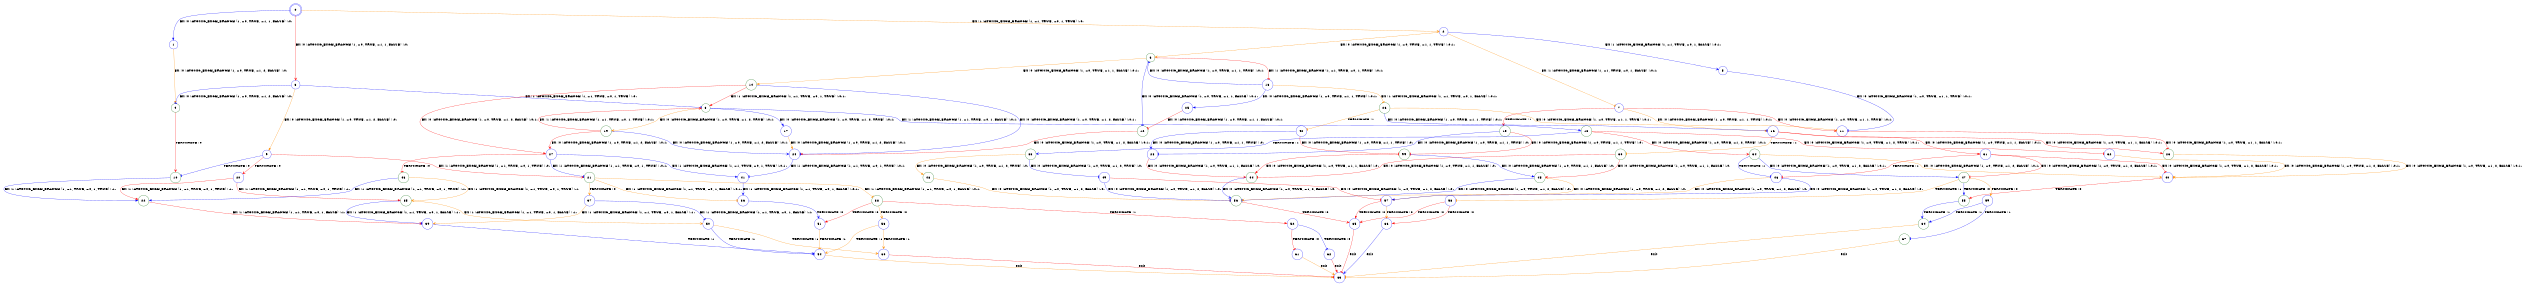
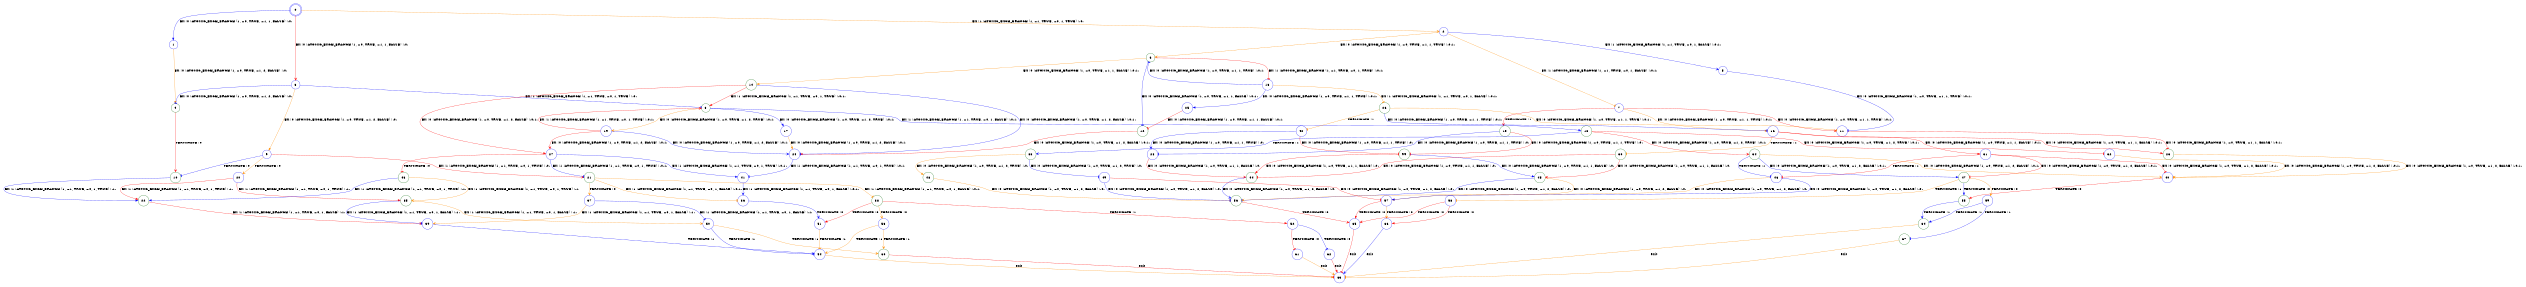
  digraph {
    node [color=blue shape=circle]
    edge [arrowhead=tee color=red]
    0 [peripheries=2]
    1
    2
    3
    4 [color=darkgreen]
    5
    6 [color=darkgreen]
    7
    8 [color=darkgreen]
    9
    10 [color=darkgreen]
    11
    12 [color=darkgreen]
    13
    14 [color=darkgreen]
    15 [color=darkgreen]
    16
    17
    18 [color=darkgreen]
-   19 [color=darkgreen]
+   19
    20
    21 [color=darkgreen]
    22 [color=darkgreen]
    23 [color=darkgreen]
    24
    25
    26 [color=darkgreen]
    27
    28
    n30 [color=darkgreen label=99]
    30 [color=darkgreen]
    31
    32
    33 [color=darkgreen]
    34 [color=darkgreen]
    n36 [color=darkgreen label=85]
    36
    37
    38 [color=darkgreen]
    39
    40
    41
    42
    43 [color=darkgreen]
    44 [color=darkgreen]
    45 [color=darkgreen]
    46
    47 [color=darkgreen]
    48 [color=darkgreen]
    49
    50
    51
    52
    53
    54
    55 [color=darkgreen]
    56 [color=darkgreen]
    57
    58
    59
-   60
+   60 [color=darkgreen]
    61
    62
    63
    64 [color=darkgreen]
    65
    66
    67 [color=darkgreen]
    0 -> 1 [arrowhead=normal color=blue label="EX !0 !ATOMIC_EXCH_BRANCH (1, +0, TRUE, +1, 1, FALSE) !:0:"]
    0 -> 2 [arrowhead=vee color=darkorange label="EX !1 !ATOMIC_EXCH_BRANCH (1, +1, TRUE, +0, 1, TRUE) !:0:"]
    0 -> 3 [arrowhead=vee label="EX !0 !ATOMIC_EXCH_BRANCH (1, +0, TRUE, +1, 1, FALSE) !:0:"]
    1 -> 4 [arrowhead=normal color=darkorange label="EX !0 !ATOMIC_EXCH_BRANCH (1, +0, TRUE, +1, 2, FALSE) !:0:"]
    2 -> 5 [arrowhead=vee color=blue label="EX !1 !ATOMIC_EXCH_BRANCH (1, +1, TRUE, +0, 1, FALSE) !:0:1:"]
    2 -> 6 [arrowhead=vee color=darkorange label="EX !0 !ATOMIC_EXCH_BRANCH (1, +0, TRUE, +1, 1, TRUE) !:0:1:"]
    2 -> 7 [color=darkorange label="EX !1 !ATOMIC_EXCH_BRANCH (1, +1, TRUE, +0, 1, FALSE) !:0:1:"]
    3 -> 4 [color=blue label="EX !0 !ATOMIC_EXCH_BRANCH (1, +0, TRUE, +1, 2, FALSE) !:0:"]
    3 -> 8 [color=blue label="EX !1 !ATOMIC_EXCH_BRANCH (1, +1, TRUE, +0, 1, TRUE) !:0:"]
    3 -> 9 [arrowhead=normal color=darkorange label="EX !0 !ATOMIC_EXCH_BRANCH (1, +0, TRUE, +1, 2, FALSE) !:0:"]
    4 -> 10 [arrowhead=vee label="TERMINATE !0"]
    5 -> 11 [color=blue label="EX !0 !ATOMIC_EXCH_BRANCH (1, +0, TRUE, +1, 1, TRUE) !:0:1:"]
    6 -> 12 [color=blue label="EX !0 !ATOMIC_EXCH_BRANCH (1, +0, TRUE, +1, 1, FALSE) !:0:1:"]
    6 -> 13 [label="EX !1 !ATOMIC_EXCH_BRANCH (1, +1, TRUE, +0, 1, TRUE) !:0:1:"]
    6 -> 14 [arrowhead=normal color=darkorange label="EX !0 !ATOMIC_EXCH_BRANCH (1, +0, TRUE, +1, 1, FALSE) !:0:1:"]
    7 -> 11 [arrowhead=vee label="EX !0 !ATOMIC_EXCH_BRANCH (1, +0, TRUE, +1, 1, TRUE) !:0:1:"]
    7 -> 15 [arrowhead=vee label="TERMINATE !1"]
    7 -> 16 [arrowhead=normal color=darkorange label="EX !0 !ATOMIC_EXCH_BRANCH (1, +0, TRUE, +1, 1, TRUE) !:0:1:"]
    8 -> 17 [arrowhead=normal color=blue label="EX !0 !ATOMIC_EXCH_BRANCH (1, +0, TRUE, +1, 2, TRUE) !:0:1:"]
    8 -> 18 [arrowhead=normal color=blue label="EX !1 !ATOMIC_EXCH_BRANCH (1, +1, TRUE, +0, 1, FALSE) !:0:1:"]
    8 -> 19 [arrowhead=vee color=darkorange label="EX !0 !ATOMIC_EXCH_BRANCH (1, +0, TRUE, +1, 2, TRUE) !:0:1:"]
    9 -> 10 [color=blue label="TERMINATE !0"]
-   9 -> 20 [arrowhead=vee label="TERMINATE !0"]
+   9 -> 20 [arrowhead=vee color=darkorange label="TERMINATE !0"]
    9 -> 21 [arrowhead=vee label="EX !1 !ATOMIC_EXCH_BRANCH (1, +1, TRUE, +0, 1, TRUE) !:0:"]
    10 -> 22 [arrowhead=normal color=blue label="EX !1 !ATOMIC_EXCH_BRANCH (1, +1, TRUE, +0, 1, TRUE) !:1:"]
    11 -> 23 [label="EX !0 !ATOMIC_EXCH_BRANCH (1, +0, TRUE, +1, 1, FALSE) !:0:1:"]
    12 -> 24 [arrowhead=normal label="EX !0 !ATOMIC_EXCH_BRANCH (1, +0, TRUE, +1, 2, FALSE) !:0:1:"]
    13 -> 6 [color=blue label="EX !0 !ATOMIC_EXCH_BRANCH (1, +0, TRUE, +1, 1, TRUE) !:0:1:"]
    13 -> 25 [arrowhead=normal color=blue label="EX !0 !ATOMIC_EXCH_BRANCH (1, +0, TRUE, +1, 1, TRUE) !:0:1:"]
    13 -> 26 [color=darkorange label="EX !1 !ATOMIC_EXCH_BRANCH (1, +1, TRUE, +0, 1, FALSE) !:0:1:"]
    14 -> 8 [arrowhead=normal label="EX !1 !ATOMIC_EXCH_BRANCH (1, +1, TRUE, +0, 1, TRUE) !:0:1:"]
    14 -> 24 [color=blue label="EX !0 !ATOMIC_EXCH_BRANCH (1, +0, TRUE, +1, 2, FALSE) !:0:1:"]
    14 -> 27 [arrowhead=normal label="EX !0 !ATOMIC_EXCH_BRANCH (1, +0, TRUE, +1, 2, FALSE) !:0:1:"]
    15 -> 28 [color=blue label="EX !0 !ATOMIC_EXCH_BRANCH (1, +0, TRUE, +1, 1, TRUE) !:0:"]
    15 -> n30 [label="EX !0 !ATOMIC_EXCH_BRANCH (1, +0, TRUE, +1, 1, TRUE) !:0:"]
    16 -> 23 [arrowhead=normal label="EX !0 !ATOMIC_EXCH_BRANCH (1, +0, TRUE, +1, 1, FALSE) !:0:1:"]
    16 -> 30 [color=darkorange label="TERMINATE !1"]
    16 -> 31 [arrowhead=normal label="EX !0 !ATOMIC_EXCH_BRANCH (1, +0, TRUE, +1, 1, FALSE) !:0:1:"]
    17 -> 24 [arrowhead=normal color=darkorange label="EX !0 !ATOMIC_EXCH_BRANCH (1, +0, TRUE, +1, 2, FALSE) !:0:1:"]
    18 -> 32 [label="EX !0 !ATOMIC_EXCH_BRANCH (1, +0, TRUE, +1, 2, TRUE) !:0:1:"]
    18 -> 33 [arrowhead=vee color=blue label="TERMINATE !1"]
    18 -> 34 [arrowhead=vee label="EX !0 !ATOMIC_EXCH_BRANCH (1, +0, TRUE, +1, 2, TRUE) !:0:1:"]
    19 -> 8 [arrowhead=vee label="EX !1 !ATOMIC_EXCH_BRANCH (1, +1, TRUE, +0, 1, TRUE) !:0:1:"]
    19 -> 24 [arrowhead=vee color=blue label="EX !0 !ATOMIC_EXCH_BRANCH (1, +0, TRUE, +1, 2, FALSE) !:0:1:"]
    19 -> 27 [arrowhead=vee label="EX !0 !ATOMIC_EXCH_BRANCH (1, +0, TRUE, +1, 2, FALSE) !:0:1:"]
    20 -> 22 [arrowhead=normal label="EX !1 !ATOMIC_EXCH_BRANCH (1, +1, TRUE, +0, 1, TRUE) !:1:"]
    20 -> n36 [arrowhead=normal label="EX !1 !ATOMIC_EXCH_BRANCH (1, +1, TRUE, +0, 1, TRUE) !:1:"]
    21 -> 36 [color=darkorange label="EX !1 !ATOMIC_EXCH_BRANCH (1, +1, TRUE, +0, 1, FALSE) !:0:1:"]
    21 -> 37 [arrowhead=vee color=darkorange label="TERMINATE !0"]
    21 -> 38 [color=darkorange label="EX !1 !ATOMIC_EXCH_BRANCH (1, +1, TRUE, +0, 1, FALSE) !:0:1:"]
    22 -> 39 [arrowhead=vee label="EX !1 !ATOMIC_EXCH_BRANCH (1, +1, TRUE, +0, 1, FALSE) !:1:"]
    23 -> 40 [color=darkorange label="EX !0 !ATOMIC_EXCH_BRANCH (1, +0, TRUE, +1, 2, FALSE) !:0:1:"]
    24 -> 41 [color=blue label="EX !1 !ATOMIC_EXCH_BRANCH (1, +1, TRUE, +0, 1, TRUE) !:0:1:"]
    25 -> 12 [label="EX !0 !ATOMIC_EXCH_BRANCH (1, +0, TRUE, +1, 1, FALSE) !:0:1:"]
    26 -> 11 [color=darkorange label="EX !0 !ATOMIC_EXCH_BRANCH (1, +0, TRUE, +1, 1, TRUE) !:0:1:"]
    26 -> 16 [color=blue label="EX !0 !ATOMIC_EXCH_BRANCH (1, +0, TRUE, +1, 1, TRUE) !:0:1:"]
    26 -> 42 [color=darkorange label="TERMINATE !1"]
    27 -> 21 [color=blue label="EX !1 !ATOMIC_EXCH_BRANCH (1, +1, TRUE, +0, 1, TRUE) !:0:1:"]
    27 -> 41 [arrowhead=normal color=blue label="EX !1 !ATOMIC_EXCH_BRANCH (1, +1, TRUE, +0, 1, TRUE) !:0:1:"]
    27 -> 43 [label="TERMINATE !0"]
    28 -> 44 [arrowhead=vee label="EX !0 !ATOMIC_EXCH_BRANCH (1, +0, TRUE, +1, 1, FALSE) !:0:"]
    n30 -> 44 [arrowhead=normal label="EX !0 !ATOMIC_EXCH_BRANCH (1, +0, TRUE, +1, 1, FALSE) !:0:"]
    n30 -> 45 [arrowhead=normal color=blue label="EX !0 !ATOMIC_EXCH_BRANCH (1, +0, TRUE, +1, 1, FALSE) !:0:"]
    30 -> 44 [label="EX !0 !ATOMIC_EXCH_BRANCH (1, +0, TRUE, +1, 1, FALSE) !:0:"]
    30 -> 45 [arrowhead=vee label="EX !0 !ATOMIC_EXCH_BRANCH (1, +0, TRUE, +1, 1, FALSE) !:0:"]
    31 -> 40 [label="EX !0 !ATOMIC_EXCH_BRANCH (1, +0, TRUE, +1, 2, FALSE) !:0:1:"]
    31 -> 46 [label="TERMINATE !1"]
    31 -> 47 [label="EX !0 !ATOMIC_EXCH_BRANCH (1, +0, TRUE, +1, 2, FALSE) !:0:1:"]
    32 -> 40 [arrowhead=vee color=darkorange label="EX !0 !ATOMIC_EXCH_BRANCH (1, +0, TRUE, +1, 2, FALSE) !:0:1:"]
    33 -> 48 [arrowhead=normal color=darkorange label="EX !0 !ATOMIC_EXCH_BRANCH (1, +0, TRUE, +1, 2, TRUE) !:0:"]
    33 -> 49 [color=blue label="EX !0 !ATOMIC_EXCH_BRANCH (1, +0, TRUE, +1, 2, TRUE) !:0:"]
    34 -> 40 [arrowhead=vee color=darkorange label="EX !0 !ATOMIC_EXCH_BRANCH (1, +0, TRUE, +1, 2, FALSE) !:0:1:"]
    34 -> 46 [color=blue label="TERMINATE !1"]
    34 -> 47 [arrowhead=normal color=blue label="EX !0 !ATOMIC_EXCH_BRANCH (1, +0, TRUE, +1, 2, FALSE) !:0:1:"]
    n36 -> 39 [color=blue label="EX !1 !ATOMIC_EXCH_BRANCH (1, +1, TRUE, +0, 1, FALSE) !:1:"]
    n36 -> 50 [arrowhead=vee color=darkorange label="EX !1 !ATOMIC_EXCH_BRANCH (1, +1, TRUE, +0, 1, FALSE) !:1:"]
    36 -> 51 [arrowhead=vee color=blue label="TERMINATE !0"]
    37 -> 39 [arrowhead=vee color=darkorange label="EX !1 !ATOMIC_EXCH_BRANCH (1, +1, TRUE, +0, 1, FALSE) !:1:"]
    37 -> 50 [color=blue label="EX !1 !ATOMIC_EXCH_BRANCH (1, +1, TRUE, +0, 1, FALSE) !:1:"]
    38 -> 51 [arrowhead=normal label="TERMINATE !0"]
    38 -> 52 [arrowhead=normal label="TERMINATE !1"]
    38 -> 53 [arrowhead=vee color=darkorange label="TERMINATE !0"]
    39 -> 54 [arrowhead=vee color=blue label="TERMINATE !1"]
    40 -> 55 [arrowhead=normal label="TERMINATE !0"]
    41 -> 36 [arrowhead=vee color=blue label="EX !1 !ATOMIC_EXCH_BRANCH (1, +1, TRUE, +0, 1, FALSE) !:0:1:"]
    42 -> 28 [arrowhead=vee color=blue label="EX !0 !ATOMIC_EXCH_BRANCH (1, +0, TRUE, +1, 1, TRUE) !:0:"]
    42 -> n30 [label="EX !0 !ATOMIC_EXCH_BRANCH (1, +0, TRUE, +1, 1, TRUE) !:0:"]
    43 -> 22 [arrowhead=normal color=blue label="EX !1 !ATOMIC_EXCH_BRANCH (1, +1, TRUE, +0, 1, TRUE) !:1:"]
    43 -> n36 [arrowhead=vee color=darkorange label="EX !1 !ATOMIC_EXCH_BRANCH (1, +1, TRUE, +0, 1, TRUE) !:1:"]
    44 -> 56 [arrowhead=vee color=blue label="EX !0 !ATOMIC_EXCH_BRANCH (1, +0, TRUE, +1, 2, FALSE) !:0:"]
    45 -> 56 [color=blue label="EX !0 !ATOMIC_EXCH_BRANCH (1, +0, TRUE, +1, 2, FALSE) !:0:"]
    45 -> 57 [arrowhead=normal color=darkorange label="EX !0 !ATOMIC_EXCH_BRANCH (1, +0, TRUE, +1, 2, FALSE) !:0:"]
    46 -> 56 [arrowhead=vee color=darkorange label="EX !0 !ATOMIC_EXCH_BRANCH (1, +0, TRUE, +1, 2, FALSE) !:0:"]
    46 -> 57 [arrowhead=normal color=blue label="EX !0 !ATOMIC_EXCH_BRANCH (1, +0, TRUE, +1, 2, FALSE) !:0:"]
    47 -> 55 [arrowhead=normal color=blue label="TERMINATE !0"]
    47 -> 58 [color=darkorange label="TERMINATE !1"]
    47 -> 59 [arrowhead=vee color=darkorange label="TERMINATE !0"]
    48 -> 56 [color=darkorange label="EX !0 !ATOMIC_EXCH_BRANCH (1, +0, TRUE, +1, 2, FALSE) !:0:"]
    49 -> 56 [color=blue label="EX !0 !ATOMIC_EXCH_BRANCH (1, +0, TRUE, +1, 2, FALSE) !:0:"]
    49 -> 57 [label="EX !0 !ATOMIC_EXCH_BRANCH (1, +0, TRUE, +1, 2, FALSE) !:0:"]
    50 -> 54 [color=blue label="TERMINATE !1"]
    50 -> 60 [arrowhead=vee color=darkorange label="TERMINATE !1"]
    51 -> 54 [color=darkorange label="TERMINATE !1"]
    52 -> 61 [label="TERMINATE !0"]
    52 -> 62 [color=blue label="TERMINATE !0"]
    53 -> 54 [arrowhead=vee color=darkorange label="TERMINATE !1"]
    53 -> 60 [arrowhead=vee color=darkorange label="TERMINATE !1"]
    54 -> 63 [arrowhead=normal color=darkorange label=exit]
    55 -> 64 [arrowhead=vee color=blue label="TERMINATE !1"]
    56 -> 65 [arrowhead=vee label="TERMINATE !0"]
    57 -> 65 [arrowhead=normal label="TERMINATE !0"]
    57 -> 66 [arrowhead=vee color=darkorange label="TERMINATE !0"]
    58 -> 65 [arrowhead=vee label="TERMINATE !0"]
    58 -> 66 [arrowhead=normal label="TERMINATE !0"]
    59 -> 64 [arrowhead=normal color=blue label="TERMINATE !1"]
    59 -> 67 [color=blue label="TERMINATE !1"]
    60 -> 63 [label=exit]
    61 -> 63 [arrowhead=vee color=darkorange label=exit]
    62 -> 63 [arrowhead=normal label=exit]
    64 -> 63 [color=darkorange label=exit]
    65 -> 63 [label=exit]
    66 -> 63 [arrowhead=vee color=blue label=exit]
    67 -> 63 [color=darkorange label=exit]
  }
